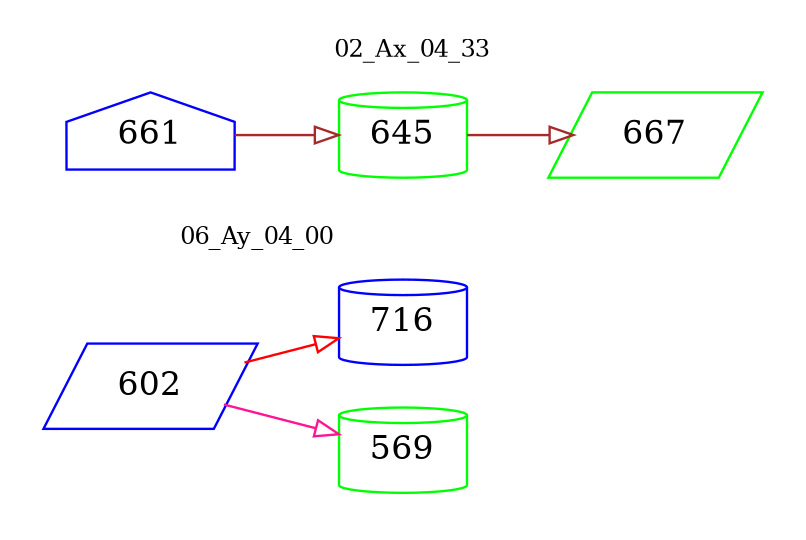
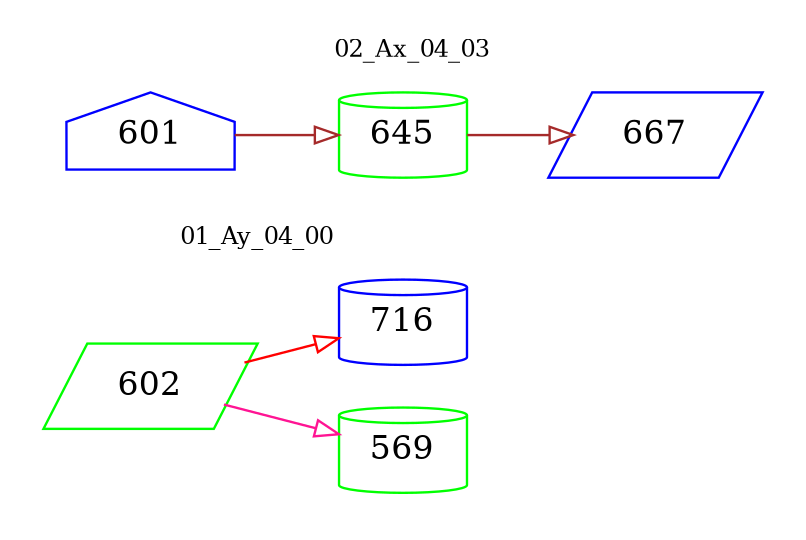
  digraph {
    rankdir=LR
    node [color=blue shape=cylinder]
    edge [arrowhead=onormal color=brown]
-   n1 [label=602 shape=parallelogram]
+   n1 [color=green label=602 shape=parallelogram]
    n2 [color=green label=569]
    n3 [label=716]
-   n4 [label=661 shape=house]
+   n4 [label=601 shape=house]
    n5 [color=green label=645]
-   n6 [color=green label=667 shape=parallelogram]
+   n6 [label=667 shape=parallelogram]
    subgraph cluster_1 {
      color=white
      fontsize=10
-     label="06_Ay_04_00"
+     label="01_Ay_04_00"
      n1
      n2
      n3
    }
    subgraph cluster_2 {
      color=white
      fontsize=10
-     label="02_Ax_04_33"
+     label="02_Ax_04_03"
      n4
      n5
      n6
    }
    n1 -> n2 [color=deeppink]
    n1 -> n3 [color=red]
    n4 -> n5
    n5 -> n6
  }
